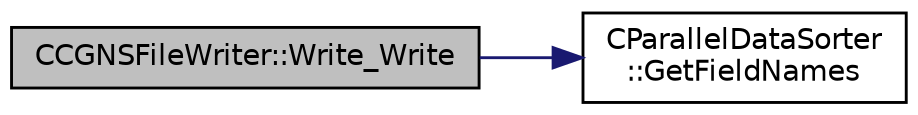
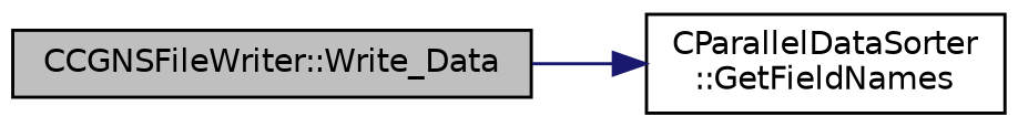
  digraph {
    rankdir=LR
    node [color=black fontname=Helvetica fontsize=10 shape=record style=filled]
-   n1 [fillcolor=grey75 fontcolor=black height=0.2 label="CCGNSFileWriter::Write_Write" width=0.4]
+   n1 [fillcolor=grey75 fontcolor=black height=0.2 label="CCGNSFileWriter::Write_Data" width=0.4]
    n2 [fillcolor=white height=0.2 label="CParallelDataSorter\l::GetFieldNames" width=0.4]
    n1 -> n2 [color=midnightblue fontname=Helvetica fontsize=10 labelfontname=Helvetica labelfontsize=10 style=solid]
  }
